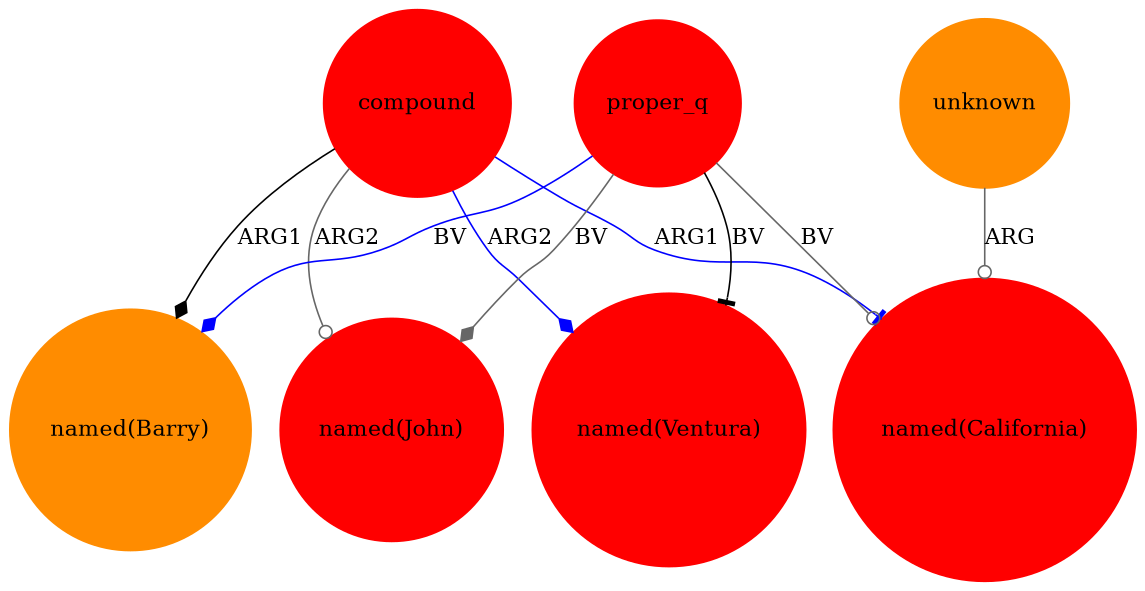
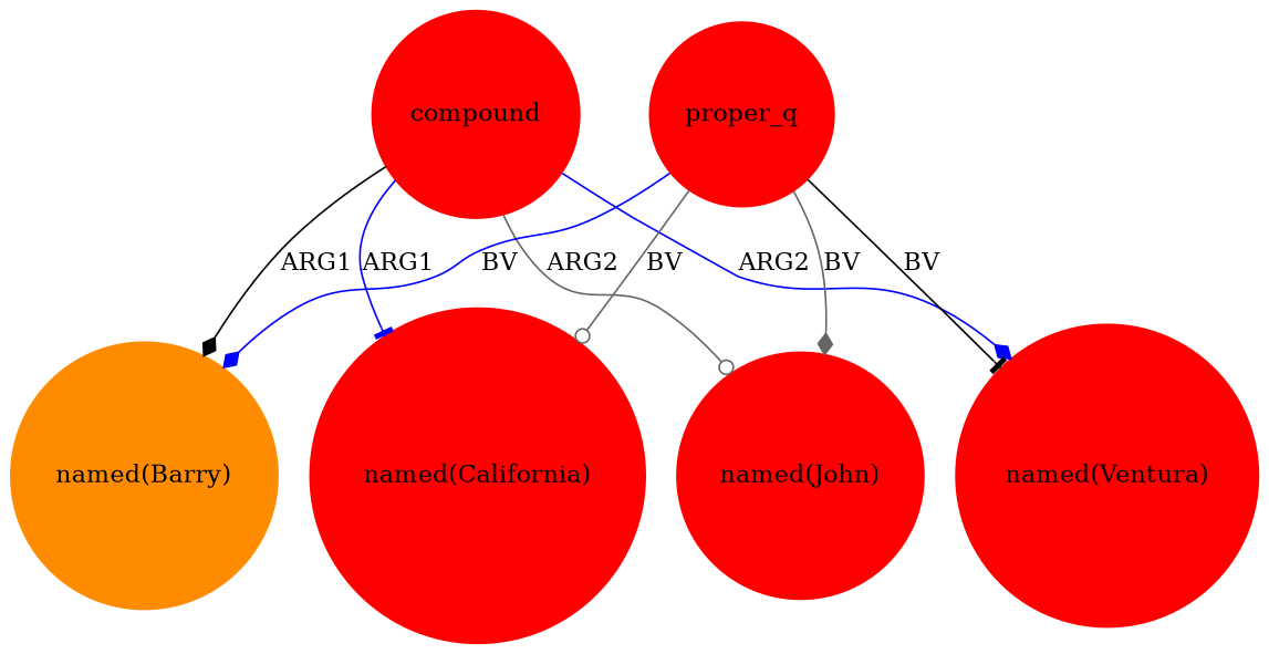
  digraph {
    node [shape=circle style=filled color=red]
    edge [color=gray40 arrowhead=diamond]
    compound
    "named(John)"
    "named(California)"
    "named(Barry)" [color=darkorange]
    "named(Ventura)"
    proper_q
-   unknown [color=darkorange]
    compound -> "named(John)" [label=ARG2 arrowhead=odot]
    compound -> "named(California)" [label=ARG1 color=blue arrowhead=tee]
    compound -> "named(Barry)" [label=ARG1 color=black]
    compound -> "named(Ventura)" [label=ARG2 color=blue]
    proper_q -> "named(John)" [label=BV]
    proper_q -> "named(California)" [label=BV arrowhead=odot]
    proper_q -> "named(Barry)" [label=BV color=blue]
    proper_q -> "named(Ventura)" [label=BV color=black arrowhead=tee]
-   unknown -> "named(California)" [label=ARG arrowhead=odot]
  }
